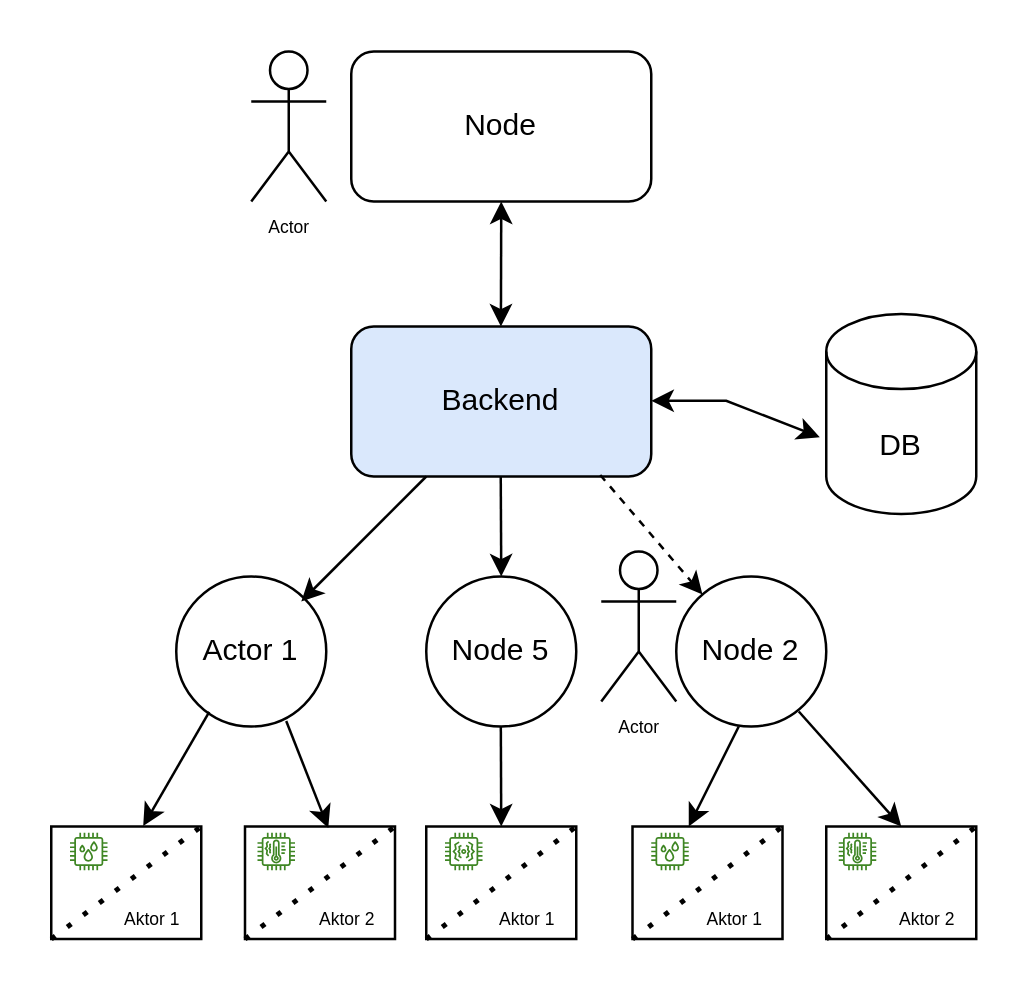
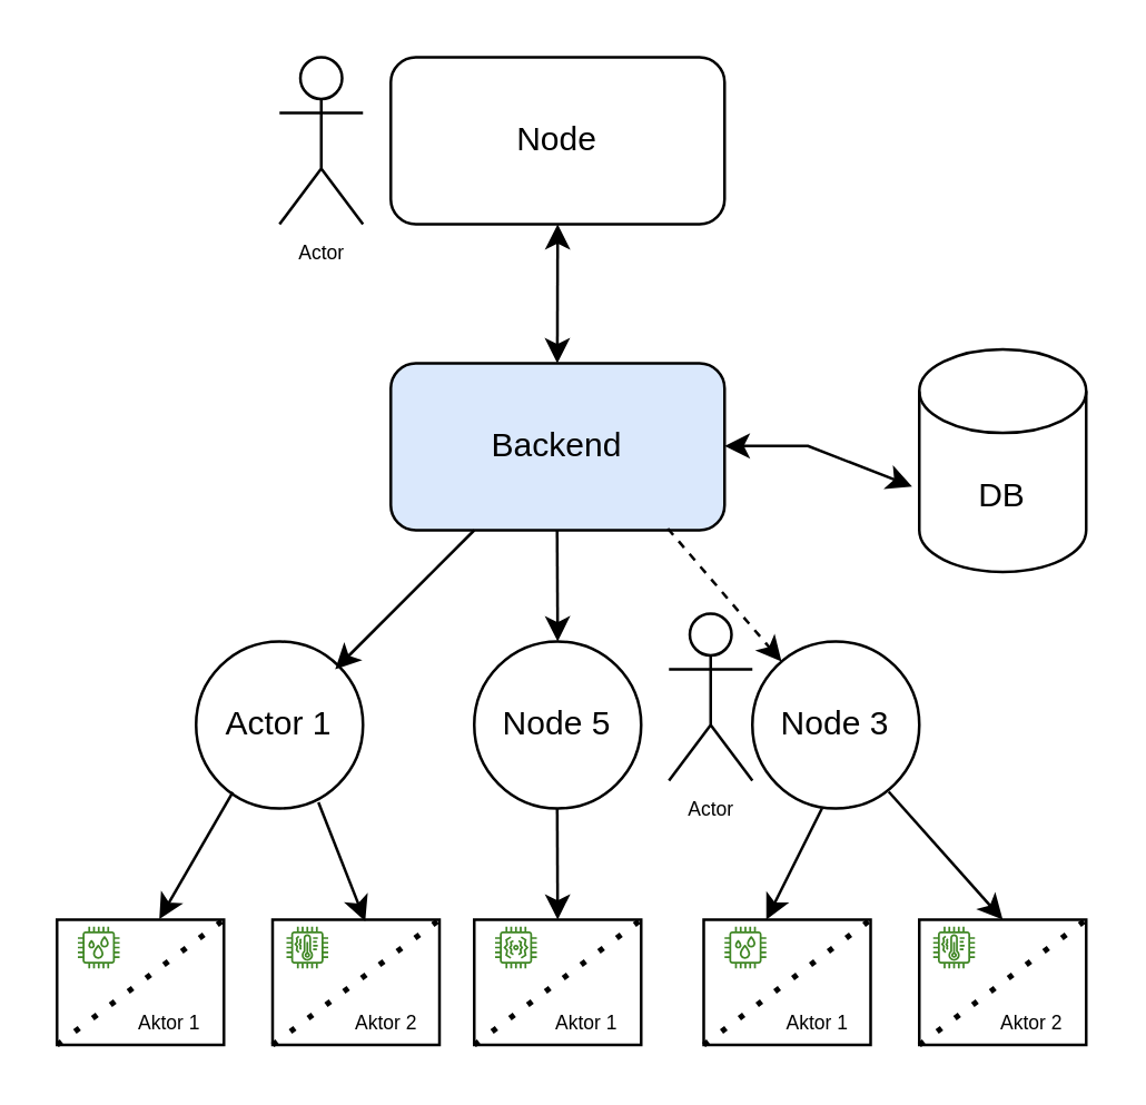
  <mxCell id="0" />
  <mxCell id="1" parent="0" />
  <mxCell id="2" value="Node" style="rounded=1;whiteSpace=wrap;html=1;" vertex="1" parent="1"><mxGeometry x="140" y="20" width="120" height="60" as="geometry" /></mxCell>
  <mxCell id="3" value="Backend" style="rounded=1;whiteSpace=wrap;html=1;fillColor=#dae8fc;" vertex="1" parent="1"><mxGeometry x="140" y="130" width="120" height="60" as="geometry" /></mxCell>
  <mxCell id="4" value="DB" style="shape=cylinder3;whiteSpace=wrap;html=1;boundedLbl=1;backgroundOutline=1;size=15;" vertex="1" parent="1"><mxGeometry x="330" y="125" width="60" height="80" as="geometry" /></mxCell>
  <mxCell id="5" value="" style="endArrow=classic;startArrow=classic;html=1;rounded=0;entryX=-0.043;entryY=0.616;entryDx=0;entryDy=0;entryPerimeter=0;" edge="1" parent="1" target="4"><mxGeometry width="50" height="50" relative="1" as="geometry"><mxPoint x="260" y="159.71" as="sourcePoint" /><mxPoint x="320" y="159.71" as="targetPoint" /><Array as="points"><mxPoint x="290" y="159.71" /></Array></mxGeometry></mxCell>
  <mxCell id="6" value="" style="endArrow=classic;startArrow=classic;html=1;rounded=0;entryX=0.5;entryY=1;entryDx=0;entryDy=0;" edge="1" parent="1" target="2"><mxGeometry width="50" height="50" relative="1" as="geometry"><mxPoint x="199.86" y="130" as="sourcePoint" /><mxPoint x="199.86" y="90" as="targetPoint" /></mxGeometry></mxCell>
  <mxCell id="7" value="Actor 1" style="ellipse;whiteSpace=wrap;html=1;aspect=fixed;" vertex="1" parent="1"><mxGeometry x="70" y="230" width="60" height="60" as="geometry" /></mxCell>
  <mxCell id="8" value="Node 5" style="ellipse;whiteSpace=wrap;html=1;aspect=fixed;" vertex="1" parent="1"><mxGeometry x="170" y="230" width="60" height="60" as="geometry" /></mxCell>
- <mxCell id="9" value="Node 2" style="ellipse;whiteSpace=wrap;html=1;aspect=fixed;" vertex="1" parent="1"><mxGeometry x="270" y="230" width="60" height="60" as="geometry" /></mxCell>
+ <mxCell id="9" value="Node 3" style="ellipse;whiteSpace=wrap;html=1;aspect=fixed;" vertex="1" parent="1"><mxGeometry x="270" y="230" width="60" height="60" as="geometry" /></mxCell>
  <mxCell id="10" value="" style="endArrow=classic;html=1;rounded=0;" edge="1" parent="1"><mxGeometry width="50" height="50" relative="1" as="geometry"><mxPoint x="170" y="190" as="sourcePoint" /><mxPoint x="120" y="240" as="targetPoint" /></mxGeometry></mxCell>
  <mxCell id="11" value="" style="endArrow=classic;html=1;rounded=0;exitX=0.83;exitY=0.99;exitDx=0;exitDy=0;exitPerimeter=0;dashed=1;" edge="1" parent="1" source="3" target="9"><mxGeometry width="50" height="50" relative="1" as="geometry"><mxPoint x="270" y="190" as="sourcePoint" /><mxPoint x="220" y="240" as="targetPoint" /></mxGeometry></mxCell>
  <mxCell id="12" value="" style="endArrow=classic;html=1;rounded=0;" edge="1" parent="1"><mxGeometry width="50" height="50" relative="1" as="geometry"><mxPoint x="199.8" y="190" as="sourcePoint" /><mxPoint x="200" y="230" as="targetPoint" /></mxGeometry></mxCell>
  <mxCell id="13" value="" style="sketch=0;outlineConnect=0;fontColor=#232F3E;gradientColor=none;fillColor=#3F8624;strokeColor=none;dashed=0;verticalLabelPosition=bottom;verticalAlign=top;align=center;html=1;fontSize=12;fontStyle=0;aspect=fixed;pointerEvents=1;shape=mxgraph.aws4.iot_thing_vibration_sensor;" vertex="1" parent="1"><mxGeometry x="177.5" y="332.5" width="15" height="15" as="geometry" /></mxCell>
  <mxCell id="14" value="" style="sketch=0;outlineConnect=0;fontColor=#232F3E;gradientColor=none;fillColor=#3F8624;strokeColor=none;dashed=0;verticalLabelPosition=bottom;verticalAlign=top;align=center;html=1;fontSize=12;fontStyle=0;aspect=fixed;pointerEvents=1;shape=mxgraph.aws4.iot_thing_temperature_vibration_sensor;" vertex="1" parent="1"><mxGeometry x="102.5" y="332.5" width="15" height="15" as="geometry" /></mxCell>
  <mxCell id="15" value="" style="sketch=0;outlineConnect=0;fontColor=#232F3E;gradientColor=none;fillColor=#3F8624;strokeColor=none;dashed=0;verticalLabelPosition=bottom;verticalAlign=top;align=center;html=1;fontSize=12;fontStyle=0;aspect=fixed;pointerEvents=1;shape=mxgraph.aws4.iot_thing_humidity_sensor;" vertex="1" parent="1"><mxGeometry x="27.5" y="332.5" width="15" height="15" as="geometry" /></mxCell>
  <mxCell id="16" value="&lt;p style=&quot;line-height: 120%;&quot;&gt;&lt;font size=&quot;1&quot;&gt;&amp;nbsp; &amp;nbsp; &amp;nbsp; &amp;nbsp;&amp;nbsp;&lt;/font&gt;&lt;/p&gt;&lt;p style=&quot;line-height: 120%;&quot;&gt;&lt;span style=&quot;font-size: 7px;&quot;&gt;&amp;nbsp; &amp;nbsp; &amp;nbsp; &amp;nbsp; &amp;nbsp; &amp;nbsp;Aktor 1&lt;/span&gt;&lt;/p&gt;" style="rounded=0;whiteSpace=wrap;html=1;fillColor=none;" vertex="1" parent="1"><mxGeometry x="20" y="330" width="60" height="45" as="geometry" /></mxCell>
  <mxCell id="17" value="" style="endArrow=none;dashed=1;html=1;dashPattern=1 3;strokeWidth=2;rounded=0;entryX=1;entryY=0;entryDx=0;entryDy=0;exitX=0;exitY=1;exitDx=0;exitDy=0;" edge="1" parent="1" source="16" target="16"><mxGeometry width="50" height="50" relative="1" as="geometry"><mxPoint x="17.5" y="382" as="sourcePoint" /><mxPoint x="52.5" y="342" as="targetPoint" /></mxGeometry></mxCell>
  <mxCell id="18" value="&lt;p style=&quot;line-height: 120%;&quot;&gt;&lt;font size=&quot;1&quot;&gt;&amp;nbsp; &amp;nbsp; &amp;nbsp; &amp;nbsp;&amp;nbsp;&lt;/font&gt;&lt;/p&gt;&lt;p style=&quot;line-height: 120%;&quot;&gt;&lt;span style=&quot;font-size: 7px;&quot;&gt;&amp;nbsp; &amp;nbsp; &amp;nbsp; &amp;nbsp; &amp;nbsp; &amp;nbsp;Aktor 2&lt;/span&gt;&lt;/p&gt;" style="rounded=0;whiteSpace=wrap;html=1;fillColor=none;" vertex="1" parent="1"><mxGeometry x="97.5" y="330" width="60" height="45" as="geometry" /></mxCell>
  <mxCell id="19" value="" style="endArrow=none;dashed=1;html=1;dashPattern=1 3;strokeWidth=2;rounded=0;entryX=1;entryY=0;entryDx=0;entryDy=0;exitX=0;exitY=1;exitDx=0;exitDy=0;" edge="1" parent="1" source="18" target="18"><mxGeometry width="50" height="50" relative="1" as="geometry"><mxPoint x="107.5" y="420" as="sourcePoint" /><mxPoint x="142.5" y="380" as="targetPoint" /></mxGeometry></mxCell>
  <mxCell id="20" value="&lt;p style=&quot;line-height: 120%;&quot;&gt;&lt;font size=&quot;1&quot;&gt;&amp;nbsp; &amp;nbsp; &amp;nbsp; &amp;nbsp;&amp;nbsp;&lt;/font&gt;&lt;/p&gt;&lt;p style=&quot;line-height: 120%;&quot;&gt;&lt;span style=&quot;font-size: 7px;&quot;&gt;&amp;nbsp; &amp;nbsp; &amp;nbsp; &amp;nbsp; &amp;nbsp; &amp;nbsp;Aktor 1&lt;/span&gt;&lt;/p&gt;" style="rounded=0;whiteSpace=wrap;html=1;fillColor=none;" vertex="1" parent="1"><mxGeometry x="170" y="330" width="60" height="45" as="geometry" /></mxCell>
  <mxCell id="21" value="" style="endArrow=none;dashed=1;html=1;dashPattern=1 3;strokeWidth=2;rounded=0;entryX=1;entryY=0;entryDx=0;entryDy=0;exitX=0;exitY=1;exitDx=0;exitDy=0;" edge="1" parent="1" source="20" target="20"><mxGeometry width="50" height="50" relative="1" as="geometry"><mxPoint x="175" y="420" as="sourcePoint" /><mxPoint x="210" y="380" as="targetPoint" /></mxGeometry></mxCell>
  <mxCell id="22" value="" style="endArrow=classic;html=1;rounded=0;entryX=0.613;entryY=-0.004;entryDx=0;entryDy=0;exitX=0.22;exitY=0.903;exitDx=0;exitDy=0;exitPerimeter=0;entryPerimeter=0;" edge="1" parent="1" source="7" target="16"><mxGeometry width="50" height="50" relative="1" as="geometry"><mxPoint x="80" y="284" as="sourcePoint" /><mxPoint x="50" y="312" as="targetPoint" /></mxGeometry></mxCell>
  <mxCell id="23" value="" style="endArrow=classic;html=1;rounded=0;entryX=0.555;entryY=0.013;entryDx=0;entryDy=0;exitX=0.733;exitY=0.963;exitDx=0;exitDy=0;exitPerimeter=0;entryPerimeter=0;" edge="1" parent="1" source="7" target="18"><mxGeometry width="50" height="50" relative="1" as="geometry"><mxPoint x="110" y="300" as="sourcePoint" /><mxPoint x="120" y="300" as="targetPoint" /></mxGeometry></mxCell>
  <mxCell id="24" value="" style="endArrow=classic;html=1;rounded=0;entryX=0.5;entryY=0;entryDx=0;entryDy=0;" edge="1" parent="1" target="20"><mxGeometry width="50" height="50" relative="1" as="geometry"><mxPoint x="199.83" y="290" as="sourcePoint" /><mxPoint x="200" y="310" as="targetPoint" /></mxGeometry></mxCell>
  <mxCell id="25" value="" style="sketch=0;outlineConnect=0;fontColor=#232F3E;gradientColor=none;fillColor=#3F8624;strokeColor=none;dashed=0;verticalLabelPosition=bottom;verticalAlign=top;align=center;html=1;fontSize=12;fontStyle=0;aspect=fixed;pointerEvents=1;shape=mxgraph.aws4.iot_thing_temperature_vibration_sensor;" vertex="1" parent="1"><mxGeometry x="335" y="332.5" width="15" height="15" as="geometry" /></mxCell>
  <mxCell id="26" value="" style="sketch=0;outlineConnect=0;fontColor=#232F3E;gradientColor=none;fillColor=#3F8624;strokeColor=none;dashed=0;verticalLabelPosition=bottom;verticalAlign=top;align=center;html=1;fontSize=12;fontStyle=0;aspect=fixed;pointerEvents=1;shape=mxgraph.aws4.iot_thing_humidity_sensor;" vertex="1" parent="1"><mxGeometry x="260" y="332.5" width="15" height="15" as="geometry" /></mxCell>
  <mxCell id="27" value="&lt;p style=&quot;line-height: 120%;&quot;&gt;&lt;font size=&quot;1&quot;&gt;&amp;nbsp; &amp;nbsp; &amp;nbsp; &amp;nbsp;&amp;nbsp;&lt;/font&gt;&lt;/p&gt;&lt;p style=&quot;line-height: 120%;&quot;&gt;&lt;span style=&quot;font-size: 7px;&quot;&gt;&amp;nbsp; &amp;nbsp; &amp;nbsp; &amp;nbsp; &amp;nbsp; &amp;nbsp;Aktor 1&lt;/span&gt;&lt;/p&gt;" style="rounded=0;whiteSpace=wrap;html=1;fillColor=none;" vertex="1" parent="1"><mxGeometry x="252.5" y="330" width="60" height="45" as="geometry" /></mxCell>
  <mxCell id="28" value="" style="endArrow=none;dashed=1;html=1;dashPattern=1 3;strokeWidth=2;rounded=0;entryX=1;entryY=0;entryDx=0;entryDy=0;exitX=0;exitY=1;exitDx=0;exitDy=0;" edge="1" parent="1" source="27" target="27"><mxGeometry width="50" height="50" relative="1" as="geometry"><mxPoint x="250" y="382" as="sourcePoint" /><mxPoint x="285" y="342" as="targetPoint" /></mxGeometry></mxCell>
  <mxCell id="29" value="&lt;p style=&quot;line-height: 120%;&quot;&gt;&lt;font size=&quot;1&quot;&gt;&amp;nbsp; &amp;nbsp; &amp;nbsp; &amp;nbsp;&amp;nbsp;&lt;/font&gt;&lt;/p&gt;&lt;p style=&quot;line-height: 120%;&quot;&gt;&lt;span style=&quot;font-size: 7px;&quot;&gt;&amp;nbsp; &amp;nbsp; &amp;nbsp; &amp;nbsp; &amp;nbsp; &amp;nbsp;Aktor 2&lt;/span&gt;&lt;/p&gt;" style="rounded=0;whiteSpace=wrap;html=1;fillColor=none;" vertex="1" parent="1"><mxGeometry x="330" y="330" width="60" height="45" as="geometry" /></mxCell>
  <mxCell id="30" value="" style="endArrow=none;dashed=1;html=1;dashPattern=1 3;strokeWidth=2;rounded=0;entryX=1;entryY=0;entryDx=0;entryDy=0;exitX=0;exitY=1;exitDx=0;exitDy=0;" edge="1" parent="1" source="29" target="29"><mxGeometry width="50" height="50" relative="1" as="geometry"><mxPoint x="340" y="420" as="sourcePoint" /><mxPoint x="375" y="380" as="targetPoint" /></mxGeometry></mxCell>
  <mxCell id="31" value="" style="endArrow=classic;html=1;rounded=0;entryX=0.613;entryY=-0.004;entryDx=0;entryDy=0;entryPerimeter=0;" edge="1" parent="1"><mxGeometry width="50" height="50" relative="1" as="geometry"><mxPoint x="295" y="290" as="sourcePoint" /><mxPoint x="275" y="330" as="targetPoint" /></mxGeometry></mxCell>
  <mxCell id="32" value="" style="endArrow=classic;html=1;rounded=0;entryX=0.5;entryY=0;entryDx=0;entryDy=0;exitX=0.817;exitY=0.9;exitDx=0;exitDy=0;exitPerimeter=0;" edge="1" parent="1" source="9" target="29"><mxGeometry width="50" height="50" relative="1" as="geometry"><mxPoint x="330" y="280" as="sourcePoint" /><mxPoint x="346.82" y="322.805" as="targetPoint" /></mxGeometry></mxCell>
  <mxCell id="33" value="" style="shape=image;html=1;verticalAlign=top;verticalLabelPosition=bottom;labelBackgroundColor=#ffffff;imageAspect=0;aspect=fixed;image=https://cdn0.iconfinder.com/data/icons/long-shadow-web-icons/512/python-128.png;fontSize=7;fillColor=none;" vertex="1" parent="1"><mxGeometry x="230" y="160" width="22.5" height="22.5" as="geometry" /></mxCell>
  <mxCell id="34" value="" style="shape=image;html=1;verticalAlign=top;verticalLabelPosition=bottom;labelBackgroundColor=#ffffff;imageAspect=0;aspect=fixed;image=https://cdn0.iconfinder.com/data/icons/long-shadow-web-icons/512/angular-128.png;fontSize=7;fillColor=none;" vertex="1" parent="1"><mxGeometry x="232.5" y="50" width="20" height="20" as="geometry" /></mxCell>
  <mxCell id="35" value="Actor" style="shape=umlActor;verticalLabelPosition=bottom;verticalAlign=top;html=1;outlineConnect=0;fontSize=7;fillColor=none;" vertex="1" parent="1"><mxGeometry x="240" y="220" width="30" height="60" as="geometry" /></mxCell>
  <mxCell id="36" value="Actor" style="shape=umlActor;verticalLabelPosition=bottom;verticalAlign=top;html=1;outlineConnect=0;fontSize=7;fillColor=none;" vertex="1" parent="1"><mxGeometry x="100" y="20" width="30" height="60" as="geometry" /></mxCell>
